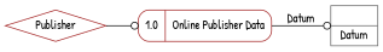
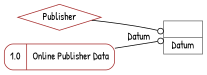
  digraph {
    fontname="Patrick Hand"
    rankdir=LR
    node [color=brown fontname="Patrick Hand"]
    edge [arrowhead=odot fontname="Patrick Hand"]
    n1 [color=gray40 label="<f0>  |<f1> Datum " shape=record]
    n2 [label=Publisher shape=diamond]
    n3 [label="{<f0> 1.0|<f1> Online Publisher Data }" shape=Mrecord]
-   n2 -> n3
+   n2 -> n1
    n3 -> n1 [label=Datum]
  }
